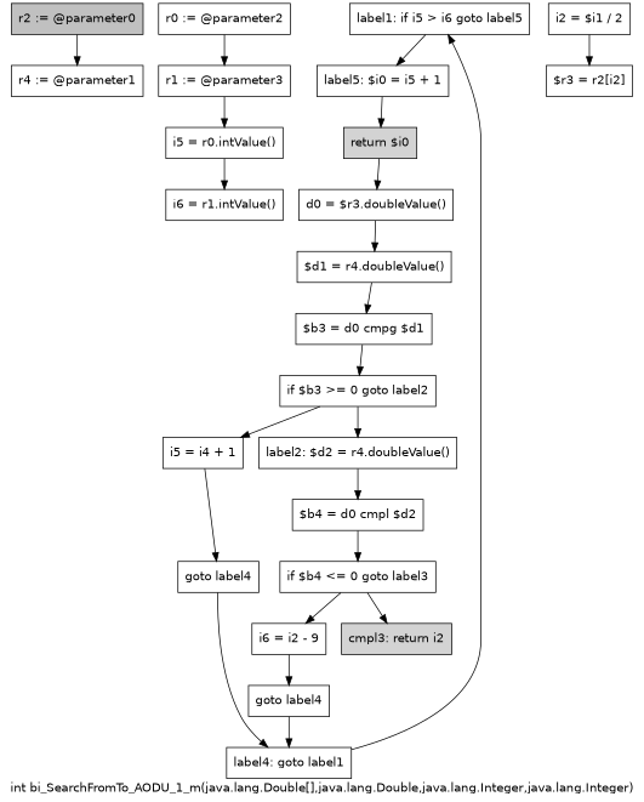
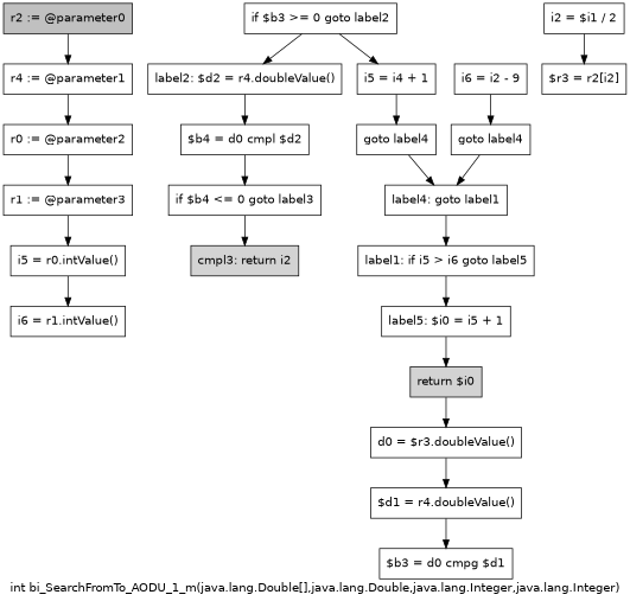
  digraph {
    fontname="DejaVu Sans"
    label="int bi_SearchFromTo_AODU_1_m(java.lang.Double[],java.lang.Double,java.lang.Integer,java.lang.Integer)"
    node [fontname="DejaVu Sans" shape=box]
    edge [fontname="DejaVu Sans"]
    n1 [fillcolor=gray label="r2 := @parameter0" style=filled]
    n2 [label="r4 := @parameter1"]
    n3 [label="r0 := @parameter2"]
    n4 [label="r1 := @parameter3"]
    n5 [label="i5 = r0.intValue()"]
    n6 [label="i6 = r1.intValue()"]
    n7 [label="label1: if i5 > i6 goto label5"]
    n8 [label="label5: $i0 = i5 + 1"]
    n9 [fillcolor=lightgray label="return $i0" style=filled]
    n10 [label="i2 = $i1 / 2"]
    n11 [label="$r3 = r2[i2]"]
    n12 [label="d0 = $r3.doubleValue()"]
    n13 [label="$d1 = r4.doubleValue()"]
    n14 [label="$b3 = d0 cmpg $d1"]
    n15 [label="if $b3 >= 0 goto label2"]
    n16 [label="i5 = i4 + 1"]
    n17 [label="label2: $d2 = r4.doubleValue()"]
    n18 [label="goto label4"]
    n19 [label="$b4 = d0 cmpl $d2"]
    n20 [label="label4: goto label1"]
    n21 [label="if $b4 <= 0 goto label3"]
    n22 [label="i6 = i2 - 9"]
    n23 [fillcolor=lightgray label="cmpl3: return i2" style=filled]
    n24 [label="goto label4"]
    n1 -> n2
+   n2 -> n3
    n3 -> n4
    n4 -> n5
    n5 -> n6
    n7 -> n8
    n8 -> n9
    n9 -> n12
    n10 -> n11
    n12 -> n13
    n13 -> n14
-   n14 -> n15
    n15 -> n16
    n15 -> n17
    n16 -> n18
    n17 -> n19
    n18 -> n20
    n19 -> n21
    n20 -> n7
-   n21 -> n22
    n21 -> n23
    n22 -> n24
    n24 -> n20
  }
